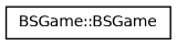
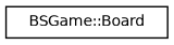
  digraph {
    rankdir=LR
-   n1 [color=black fillcolor=white fontname=Helvetica fontsize=10 height=0.2 label="BSGame::BSGame" shape=record style=filled width=0.4]
+   n1 [color=black fillcolor=white fontname=Helvetica fontsize=10 height=0.2 label="BSGame::Board" shape=record style=filled width=0.4]
  }
